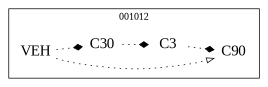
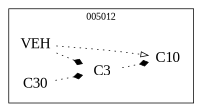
  strict digraph {
    fontname="Liberation Serif"
    rankdir=LR
    node [fontname="Liberation Serif" fontsize=20 shape=plaintext]
    edge [arrowhead=diamond fontname="Liberation Serif" style=dotted]
    n1 [label=VEH]
    n2 [label=C3]
-   n3 [label=C90]
+   n3 [label=C10]
    n4 [label=C30]
    subgraph cluster_1 {
-     label=001012
+     label=005012
      labeldoc=t
      n1
      n2
      n3
      n4
    }
-   n1 -> n4
+   n1 -> n2
    n1 -> n3 [arrowhead=onormal]
    n2 -> n3
    n4 -> n2
  }
